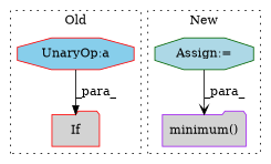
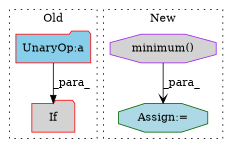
  digraph {
    node [color=red fillcolor=lightgrey l=3 shape=folder style=filled]
    n1 [a=96 label=If s=926]
-   n2 [a=61 fillcolor=skyblue l=26 label="UnaryOp:a" s=929 shape=octagon]
-   n3 [a=75 color=purple l="11,1" label="minimum()" s="1129,1183"]
+   n2 [a=61 fillcolor=skyblue l=26 label="UnaryOp:a" s=929]
+   n3 [a=75 color=purple l="11,1" label="minimum()" s="1129,1183" shape=octagon]
    n4 [a=68 color=darkgreen fillcolor=lightblue label="Assign:=" s=1126 shape=octagon]
    subgraph cluster_1 {
      label=Old
      style=dotted
      n1
      n2
    }
    subgraph cluster_2 {
      label=New
      style=dotted
      n3
      n4
    }
    n2 -> n1 [arrowhead=normal label=_para_]
-   n4 -> n3 [arrowhead=vee label=_para_]
+   n3 -> n4 [arrowhead=vee label=_para_]
  }
